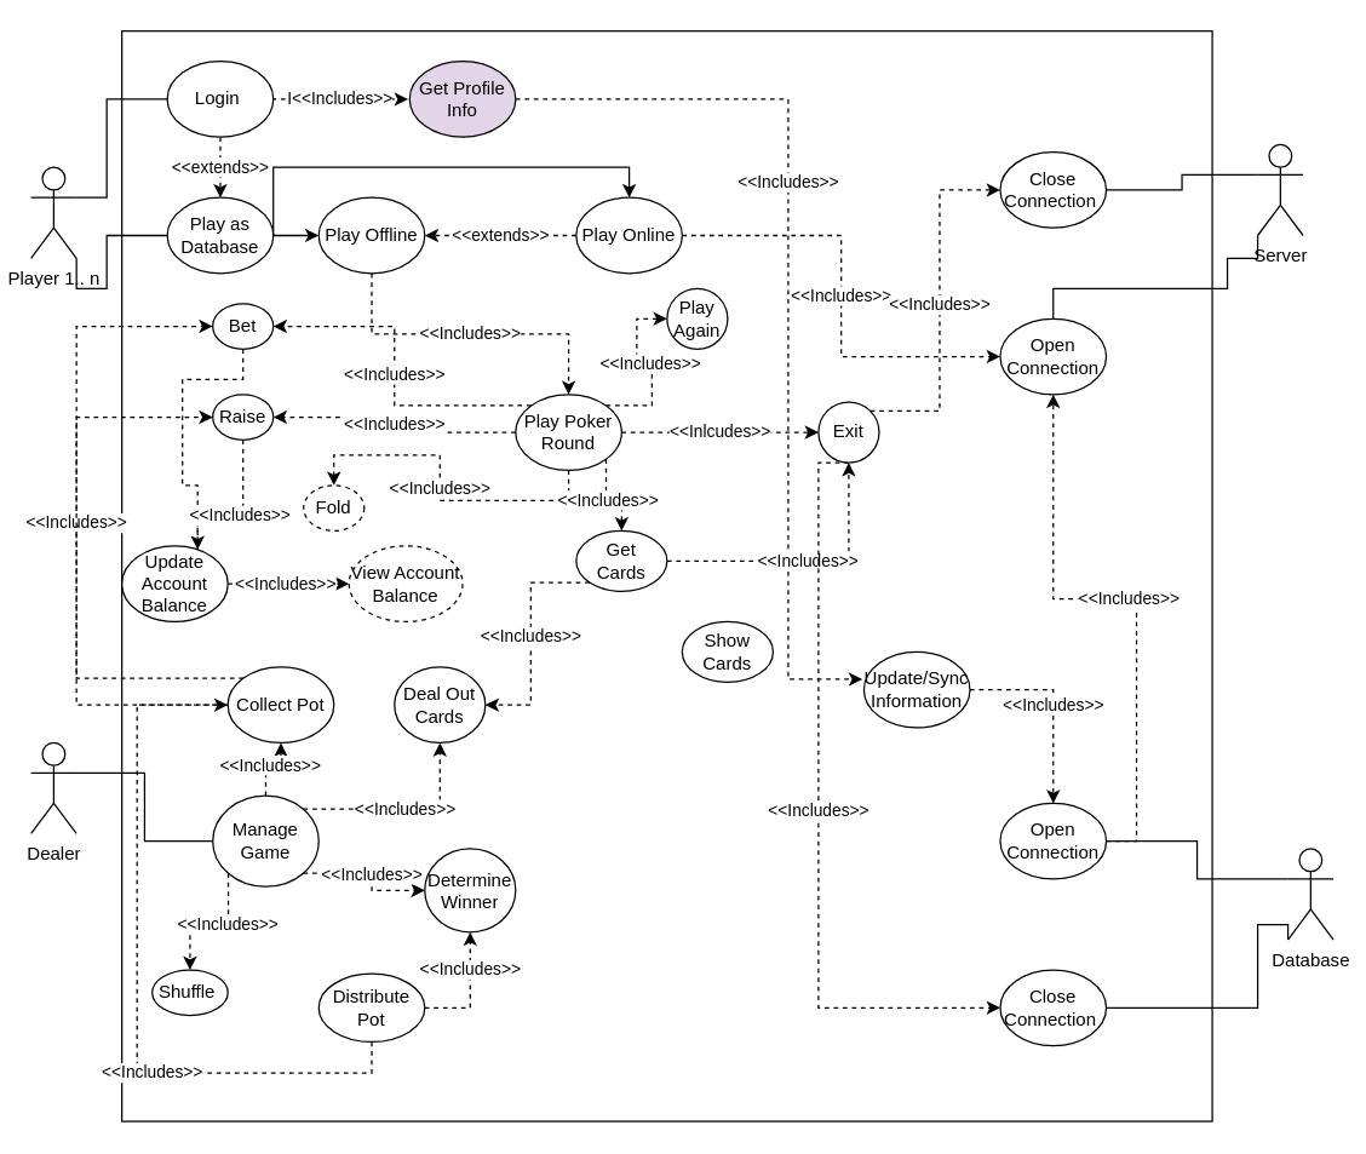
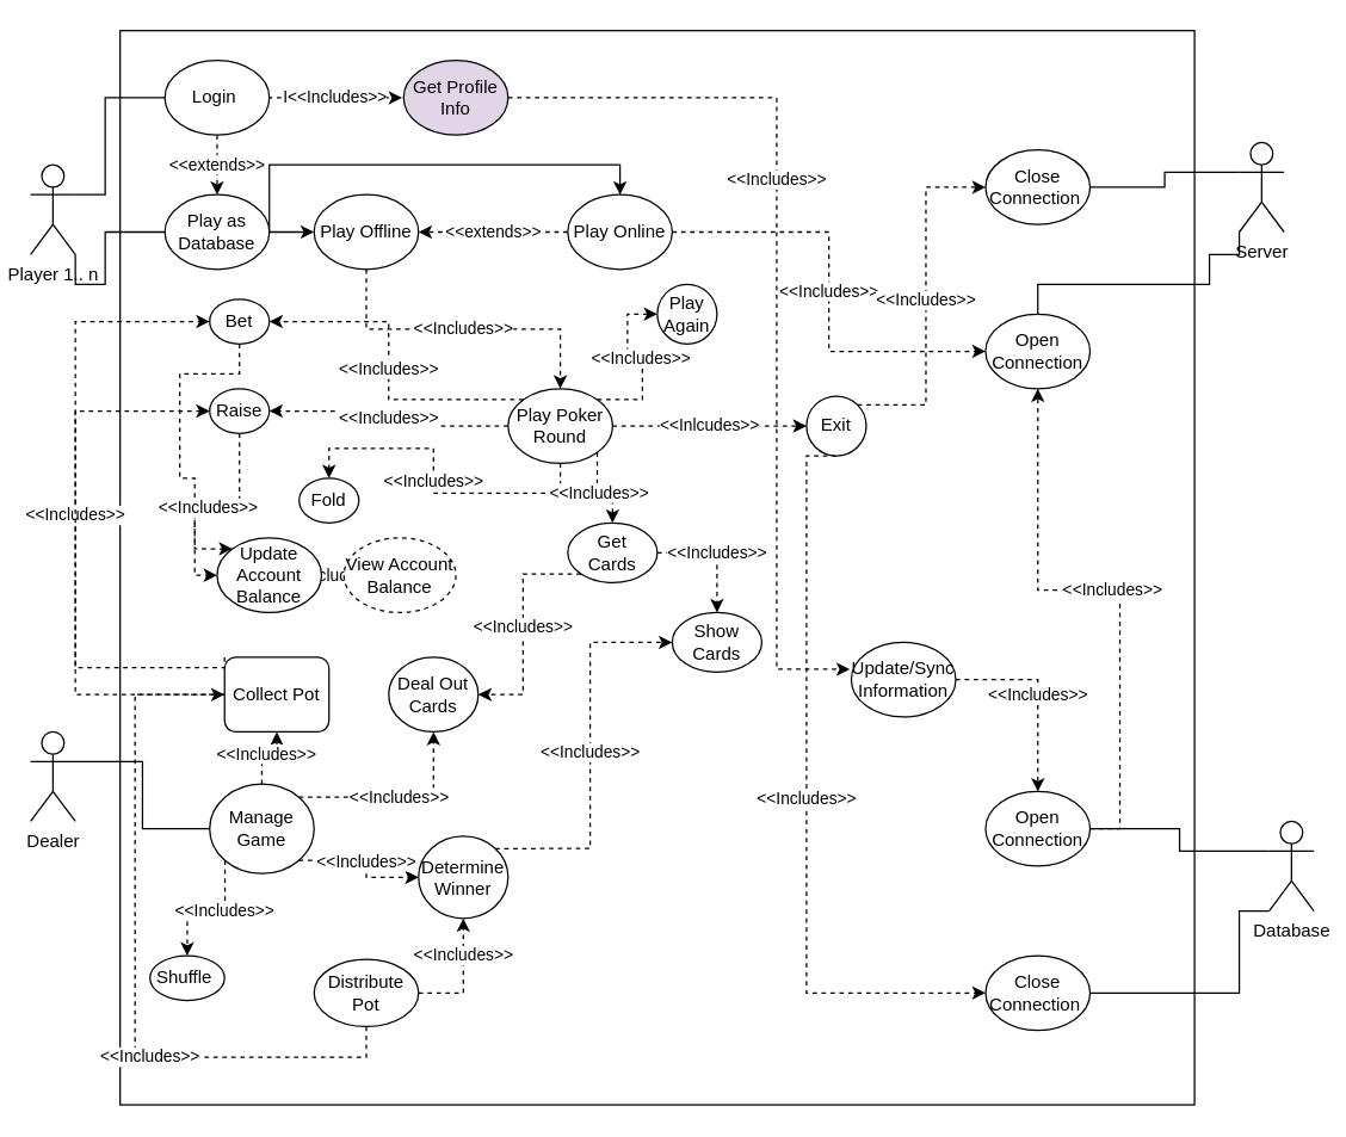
  <mxCell id="0" />
  <mxCell id="1" parent="0" />
  <mxCell id="2" value="" style="whiteSpace=wrap;html=1;aspect=fixed;gradientColor=#ffffff;" vertex="1" parent="1"><mxGeometry x="80" y="20" width="720" height="720" as="geometry" /></mxCell>
  <mxCell id="3" style="edgeStyle=orthogonalEdgeStyle;rounded=0;orthogonalLoop=1;jettySize=auto;html=1;exitX=1;exitY=1;exitDx=0;exitDy=0;exitPerimeter=0;endArrow=none;endFill=0;" edge="1" parent="1" source="5" target="26"><mxGeometry relative="1" as="geometry"><Array as="points"><mxPoint x="50" y="190" /><mxPoint x="70" y="190" /><mxPoint x="70" y="155" /></Array></mxGeometry></mxCell>
  <mxCell id="4" style="edgeStyle=orthogonalEdgeStyle;rounded=0;orthogonalLoop=1;jettySize=auto;html=1;exitX=1;exitY=0.333;exitDx=0;exitDy=0;exitPerimeter=0;entryX=0;entryY=0.5;entryDx=0;entryDy=0;endArrow=none;endFill=0;" edge="1" parent="1" source="5" target="23"><mxGeometry relative="1" as="geometry"><Array as="points"><mxPoint x="70" y="130" /><mxPoint x="70" y="65" /></Array></mxGeometry></mxCell>
  <mxCell id="5" value="Player 1.. n" style="shape=umlActor;verticalLabelPosition=bottom;verticalAlign=top;html=1;outlineConnect=0;" vertex="1" parent="1"><mxGeometry x="20" y="110" width="30" height="60" as="geometry" /></mxCell>
  <mxCell id="6" style="edgeStyle=orthogonalEdgeStyle;rounded=0;orthogonalLoop=1;jettySize=auto;html=1;exitX=1;exitY=0.333;exitDx=0;exitDy=0;exitPerimeter=0;endArrow=none;endFill=0;" edge="1" parent="1" source="7" target="62"><mxGeometry relative="1" as="geometry" /></mxCell>
  <mxCell id="7" value="Dealer" style="shape=umlActor;verticalLabelPosition=bottom;verticalAlign=top;html=1;outlineConnect=0;" vertex="1" parent="1"><mxGeometry x="20" y="490" width="30" height="60" as="geometry" /></mxCell>
  <mxCell id="8" style="edgeStyle=orthogonalEdgeStyle;rounded=0;orthogonalLoop=1;jettySize=auto;html=1;exitX=0;exitY=1;exitDx=0;exitDy=0;exitPerimeter=0;endArrow=none;endFill=0;" edge="1" parent="1" source="10" target="14"><mxGeometry relative="1" as="geometry"><Array as="points"><mxPoint x="810" y="170" /><mxPoint x="810" y="190" /><mxPoint x="695" y="190" /></Array></mxGeometry></mxCell>
  <mxCell id="9" style="edgeStyle=orthogonalEdgeStyle;rounded=0;orthogonalLoop=1;jettySize=auto;html=1;exitX=0;exitY=0.333;exitDx=0;exitDy=0;exitPerimeter=0;endArrow=none;endFill=0;" edge="1" parent="1" source="10" target="15"><mxGeometry relative="1" as="geometry" /></mxCell>
  <mxCell id="10" value="Server" style="shape=umlActor;verticalLabelPosition=bottom;verticalAlign=top;html=1;outlineConnect=0;" vertex="1" parent="1"><mxGeometry x="830" y="95" width="30" height="60" as="geometry" /></mxCell>
  <mxCell id="11" style="edgeStyle=orthogonalEdgeStyle;rounded=0;orthogonalLoop=1;jettySize=auto;html=1;exitX=0;exitY=0.333;exitDx=0;exitDy=0;exitPerimeter=0;endArrow=none;endFill=0;" edge="1" parent="1" source="13" target="17"><mxGeometry relative="1" as="geometry" /></mxCell>
  <mxCell id="12" style="edgeStyle=orthogonalEdgeStyle;rounded=0;orthogonalLoop=1;jettySize=auto;html=1;exitX=0;exitY=1;exitDx=0;exitDy=0;exitPerimeter=0;entryX=1;entryY=0.5;entryDx=0;entryDy=0;endArrow=none;endFill=0;" edge="1" parent="1" source="13" target="20"><mxGeometry relative="1" as="geometry"><Array as="points"><mxPoint x="830" y="610" /><mxPoint x="830" y="665" /></Array></mxGeometry></mxCell>
- <mxCell id="13" value="Database" style="shape=umlActor;verticalLabelPosition=bottom;verticalAlign=top;html=1;outlineConnect=0;" vertex="1" parent="1"><mxGeometry x="850" y="560" width="30" height="60" as="geometry" /></mxCell>
+ <mxCell id="13" value="Database" style="shape=umlActor;verticalLabelPosition=bottom;verticalAlign=top;html=1;outlineConnect=0;" vertex="1" parent="1"><mxGeometry x="850" y="550" width="30" height="60" as="geometry" /></mxCell>
  <mxCell id="14" value="Open Connection" style="ellipse;whiteSpace=wrap;html=1;" vertex="1" parent="1"><mxGeometry x="660" y="210" width="70" height="50" as="geometry" /></mxCell>
  <mxCell id="15" value="Close Connection&amp;nbsp;" style="ellipse;whiteSpace=wrap;html=1;" vertex="1" parent="1"><mxGeometry x="660" y="100" width="70" height="50" as="geometry" /></mxCell>
  <mxCell id="16" value="&amp;lt;&amp;lt;Includes&amp;gt;&amp;gt;" style="edgeStyle=orthogonalEdgeStyle;rounded=0;orthogonalLoop=1;jettySize=auto;html=1;dashed=1;exitX=1;exitY=0.5;exitDx=0;exitDy=0;" edge="1" parent="1" source="17" target="14"><mxGeometry relative="1" as="geometry" /></mxCell>
  <mxCell id="17" value="Open Connection" style="ellipse;whiteSpace=wrap;html=1;" vertex="1" parent="1"><mxGeometry x="660" y="530" width="70" height="50" as="geometry" /></mxCell>
  <mxCell id="18" value="&amp;lt;&amp;lt;Includes&amp;gt;&amp;gt;" style="edgeStyle=orthogonalEdgeStyle;rounded=0;orthogonalLoop=1;jettySize=auto;html=1;dashed=1;" edge="1" parent="1" source="19" target="17"><mxGeometry relative="1" as="geometry" /></mxCell>
  <mxCell id="19" value="Update/Sync Information" style="ellipse;whiteSpace=wrap;html=1;" vertex="1" parent="1"><mxGeometry x="570" y="430" width="70" height="50" as="geometry" /></mxCell>
  <mxCell id="20" value="Close Connection&amp;nbsp;" style="ellipse;whiteSpace=wrap;html=1;" vertex="1" parent="1"><mxGeometry x="660" y="640" width="70" height="50" as="geometry" /></mxCell>
  <mxCell id="21" value="I&amp;lt;&amp;lt;Includes&amp;gt;&amp;gt;" style="edgeStyle=orthogonalEdgeStyle;rounded=0;orthogonalLoop=1;jettySize=auto;html=1;exitX=1;exitY=0.5;exitDx=0;exitDy=0;dashed=1;" edge="1" parent="1"><mxGeometry relative="1" as="geometry"><mxPoint x="179" y="65" as="sourcePoint" /><mxPoint x="269" y="65" as="targetPoint" /></mxGeometry></mxCell>
  <mxCell id="22" value="&amp;lt;&amp;lt;extends&amp;gt;&amp;gt;" style="edgeStyle=orthogonalEdgeStyle;rounded=0;orthogonalLoop=1;jettySize=auto;html=1;exitX=0.5;exitY=1;exitDx=0;exitDy=0;dashed=1;endArrow=classic;endFill=1;" edge="1" parent="1" source="23" target="26"><mxGeometry relative="1" as="geometry" /></mxCell>
  <mxCell id="23" value="Login&amp;nbsp;" style="ellipse;whiteSpace=wrap;html=1;" vertex="1" parent="1"><mxGeometry x="110" y="40" width="70" height="50" as="geometry" /></mxCell>
  <mxCell id="24" style="edgeStyle=orthogonalEdgeStyle;rounded=0;orthogonalLoop=1;jettySize=auto;html=1;exitX=1;exitY=0.5;exitDx=0;exitDy=0;endArrow=classic;endFill=1;" edge="1" parent="1" source="26" target="33"><mxGeometry relative="1" as="geometry" /></mxCell>
  <mxCell id="25" style="edgeStyle=orthogonalEdgeStyle;rounded=0;orthogonalLoop=1;jettySize=auto;html=1;exitX=1;exitY=0.5;exitDx=0;exitDy=0;entryX=0.5;entryY=0;entryDx=0;entryDy=0;endArrow=classic;endFill=1;" edge="1" parent="1" source="26" target="31"><mxGeometry relative="1" as="geometry"><Array as="points"><mxPoint x="180" y="110" /><mxPoint x="415" y="110" /></Array></mxGeometry></mxCell>
  <mxCell id="26" value="Play as Database" style="ellipse;whiteSpace=wrap;html=1;" vertex="1" parent="1"><mxGeometry x="110" y="130" width="70" height="50" as="geometry" /></mxCell>
  <mxCell id="27" value="&amp;lt;&amp;lt;Includes&amp;gt;&amp;gt;" style="edgeStyle=orthogonalEdgeStyle;rounded=0;orthogonalLoop=1;jettySize=auto;html=1;entryX=-0.014;entryY=0.36;entryDx=0;entryDy=0;entryPerimeter=0;dashed=1;" edge="1" parent="1" source="28" target="19"><mxGeometry x="-0.232" relative="1" as="geometry"><Array as="points"><mxPoint x="520" y="65" /><mxPoint x="520" y="448" /></Array><mxPoint as="offset" /></mxGeometry></mxCell>
  <mxCell id="28" value="Get Profile Info" style="ellipse;whiteSpace=wrap;html=1;fillColor=#e1d5e7;" vertex="1" parent="1"><mxGeometry x="270" y="40" width="70" height="50" as="geometry" /></mxCell>
  <mxCell id="29" value="&amp;lt;&amp;lt;extends&amp;gt;&amp;gt;" style="edgeStyle=orthogonalEdgeStyle;rounded=0;orthogonalLoop=1;jettySize=auto;html=1;exitX=0;exitY=0.5;exitDx=0;exitDy=0;entryX=1;entryY=0.5;entryDx=0;entryDy=0;endArrow=classic;endFill=1;dashed=1;" edge="1" parent="1" source="31" target="33"><mxGeometry relative="1" as="geometry" /></mxCell>
  <mxCell id="30" value="&amp;lt;&amp;lt;Includes&amp;gt;&amp;gt;" style="edgeStyle=orthogonalEdgeStyle;rounded=0;orthogonalLoop=1;jettySize=auto;html=1;entryX=0;entryY=0.5;entryDx=0;entryDy=0;dashed=1;endArrow=classic;endFill=1;" edge="1" parent="1" source="31" target="14"><mxGeometry relative="1" as="geometry" /></mxCell>
  <mxCell id="31" value="Play Online&lt;span style=&quot;color: rgba(0 , 0 , 0 , 0) ; font-family: monospace ; font-size: 0px&quot;&gt;%3CmxGraphModel%3E%3Croot%3E%3CmxCell%20id%3D%220%22%2F%3E%3CmxCell%20id%3D%221%22%20parent%3D%220%22%2F%3E%3CmxCell%20id%3D%222%22%20value%3D%22Play%20as%20Guest%22%20style%3D%22ellipse%3BwhiteSpace%3Dwrap%3Bhtml%3D1%3B%22%20vertex%3D%221%22%20parent%3D%221%22%3E%3CmxGeometry%20x%3D%22110%22%20y%3D%22140%22%20width%3D%2270%22%20height%3D%2250%22%20as%3D%22geometry%22%2F%3E%3C%2FmxCell%3E%3C%2Froot%3E%3C%2FmxGraphModel%3E&lt;/span&gt;" style="ellipse;whiteSpace=wrap;html=1;" vertex="1" parent="1"><mxGeometry x="380" y="130" width="70" height="50" as="geometry" /></mxCell>
  <mxCell id="32" value="&amp;lt;&amp;lt;Includes&amp;gt;&amp;gt;" style="edgeStyle=orthogonalEdgeStyle;rounded=0;orthogonalLoop=1;jettySize=auto;html=1;exitX=0.5;exitY=1;exitDx=0;exitDy=0;endArrow=classic;endFill=1;dashed=1;" edge="1" parent="1" source="33" target="40"><mxGeometry relative="1" as="geometry" /></mxCell>
  <mxCell id="33" value="Play Offline" style="ellipse;whiteSpace=wrap;html=1;" vertex="1" parent="1"><mxGeometry x="210" y="130" width="70" height="50" as="geometry" /></mxCell>
  <mxCell id="34" value="&amp;lt;&amp;lt;Includes&amp;gt;&amp;gt;" style="edgeStyle=orthogonalEdgeStyle;rounded=0;orthogonalLoop=1;jettySize=auto;html=1;exitX=0;exitY=0;exitDx=0;exitDy=0;entryX=1;entryY=0.5;entryDx=0;entryDy=0;dashed=1;endArrow=classic;endFill=1;" edge="1" parent="1" source="40" target="42"><mxGeometry relative="1" as="geometry" /></mxCell>
  <mxCell id="35" value="&amp;lt;&amp;lt;Includes&amp;gt;&amp;gt;" style="edgeStyle=orthogonalEdgeStyle;rounded=0;orthogonalLoop=1;jettySize=auto;html=1;exitX=0;exitY=0.5;exitDx=0;exitDy=0;entryX=1;entryY=0.5;entryDx=0;entryDy=0;dashed=1;endArrow=classic;endFill=1;" edge="1" parent="1" source="40" target="44"><mxGeometry relative="1" as="geometry" /></mxCell>
  <mxCell id="36" value="&amp;lt;&amp;lt;Includes&amp;gt;&amp;gt;" style="edgeStyle=orthogonalEdgeStyle;rounded=0;orthogonalLoop=1;jettySize=auto;html=1;exitX=0.5;exitY=1;exitDx=0;exitDy=0;dashed=1;endArrow=classic;endFill=1;" edge="1" parent="1" source="40" target="45"><mxGeometry relative="1" as="geometry" /></mxCell>
  <mxCell id="37" value="&amp;lt;&amp;lt;Includes&amp;gt;&amp;gt;" style="edgeStyle=orthogonalEdgeStyle;rounded=0;orthogonalLoop=1;jettySize=auto;html=1;exitX=1;exitY=1;exitDx=0;exitDy=0;dashed=1;endArrow=classic;endFill=1;" edge="1" parent="1" source="40" target="52"><mxGeometry relative="1" as="geometry" /></mxCell>
  <mxCell id="38" value="&amp;lt;&amp;lt;Includes&amp;gt;&amp;gt;" style="edgeStyle=orthogonalEdgeStyle;rounded=0;orthogonalLoop=1;jettySize=auto;html=1;exitX=1;exitY=0;exitDx=0;exitDy=0;entryX=0;entryY=0.5;entryDx=0;entryDy=0;dashed=1;endArrow=classic;endFill=1;" edge="1" parent="1" source="40" target="53"><mxGeometry relative="1" as="geometry" /></mxCell>
  <mxCell id="39" value="&amp;lt;&amp;lt;Inlcudes&amp;gt;&amp;gt;" style="edgeStyle=orthogonalEdgeStyle;rounded=0;orthogonalLoop=1;jettySize=auto;html=1;dashed=1;endArrow=classic;endFill=1;" edge="1" parent="1" source="40" target="56"><mxGeometry relative="1" as="geometry" /></mxCell>
  <mxCell id="40" value="Play Poker Round" style="ellipse;whiteSpace=wrap;html=1;gradientColor=#ffffff;" vertex="1" parent="1"><mxGeometry x="340" y="260" width="70" height="50" as="geometry" /></mxCell>
  <mxCell id="41" style="edgeStyle=orthogonalEdgeStyle;rounded=0;orthogonalLoop=1;jettySize=auto;html=1;exitX=0.5;exitY=1;exitDx=0;exitDy=0;entryX=0;entryY=0;entryDx=0;entryDy=0;dashed=1;endArrow=classic;endFill=1;" edge="1" parent="1" source="42" target="47"><mxGeometry relative="1" as="geometry"><Array as="points"><mxPoint x="120" y="250" /><mxPoint x="120" y="320" /><mxPoint x="130" y="320" /></Array></mxGeometry></mxCell>
  <mxCell id="42" value="Bet" style="ellipse;whiteSpace=wrap;html=1;gradientColor=#ffffff;" vertex="1" parent="1"><mxGeometry x="140" y="200" width="40" height="30" as="geometry" /></mxCell>
  <mxCell id="43" value="&amp;lt;&amp;lt;Includes&amp;gt;&amp;gt;" style="edgeStyle=orthogonalEdgeStyle;rounded=0;orthogonalLoop=1;jettySize=auto;html=1;exitX=0.5;exitY=1;exitDx=0;exitDy=0;dashed=1;endArrow=classic;endFill=1;" edge="1" parent="1" source="44" target="47"><mxGeometry x="0.021" relative="1" as="geometry"><Array as="points"><mxPoint x="160" y="340" /><mxPoint x="130" y="340" /></Array><mxPoint as="offset" /></mxGeometry></mxCell>
  <mxCell id="44" value="Raise" style="ellipse;whiteSpace=wrap;html=1;gradientColor=#ffffff;" vertex="1" parent="1"><mxGeometry x="140" y="260" width="40" height="30" as="geometry" /></mxCell>
- <mxCell id="45" value="Fold" style="ellipse;whiteSpace=wrap;html=1;gradientColor=#ffffff;dashed=1;" vertex="1" parent="1"><mxGeometry x="200" y="320" width="40" height="30" as="geometry" /></mxCell>
+ <mxCell id="45" value="Fold" style="ellipse;whiteSpace=wrap;html=1;gradientColor=#ffffff;" vertex="1" parent="1"><mxGeometry x="200" y="320" width="40" height="30" as="geometry" /></mxCell>
  <mxCell id="46" value="&amp;lt;&amp;lt;Includes&amp;gt;&amp;gt;" style="edgeStyle=orthogonalEdgeStyle;rounded=0;orthogonalLoop=1;jettySize=auto;html=1;exitX=1;exitY=0.5;exitDx=0;exitDy=0;dashed=1;endArrow=classic;endFill=1;" edge="1" parent="1" source="47" target="48"><mxGeometry x="-0.059" relative="1" as="geometry"><mxPoint as="offset" /></mxGeometry></mxCell>
- <mxCell id="47" value="Update Account Balance" style="ellipse;whiteSpace=wrap;html=1;gradientColor=#ffffff;" vertex="1" parent="1"><mxGeometry x="80" y="360" width="70" height="50" as="geometry" /></mxCell>
+ <mxCell id="47" value="Update Account Balance" style="ellipse;whiteSpace=wrap;html=1;gradientColor=#ffffff;" vertex="1" parent="1"><mxGeometry x="145" y="360" width="70" height="50" as="geometry" /></mxCell>
  <mxCell id="48" value="View Account Balance" style="ellipse;whiteSpace=wrap;html=1;gradientColor=#ffffff;dashed=1;" vertex="1" parent="1"><mxGeometry x="230" y="360" width="75" height="50" as="geometry" /></mxCell>
  <mxCell id="49" value="Shuffle&amp;nbsp;" style="ellipse;whiteSpace=wrap;html=1;gradientColor=#ffffff;" vertex="1" parent="1"><mxGeometry x="100" y="640" width="50" height="30" as="geometry" /></mxCell>
  <mxCell id="50" value="&amp;lt;&amp;lt;Includes&amp;gt;&amp;gt;" style="edgeStyle=orthogonalEdgeStyle;rounded=0;orthogonalLoop=1;jettySize=auto;html=1;exitX=0;exitY=1;exitDx=0;exitDy=0;entryX=1;entryY=0.5;entryDx=0;entryDy=0;dashed=1;endArrow=classic;endFill=1;" edge="1" parent="1" source="52" target="63"><mxGeometry relative="1" as="geometry" /></mxCell>
- <mxCell id="51" value="&amp;lt;&amp;lt;Includes&amp;gt;&amp;gt;" style="edgeStyle=orthogonalEdgeStyle;rounded=0;orthogonalLoop=1;jettySize=auto;html=1;dashed=1;endArrow=classic;endFill=1;" edge="1" parent="1" source="52" target="56"><mxGeometry relative="1" as="geometry" /></mxCell>
+ <mxCell id="51" value="&amp;lt;&amp;lt;Includes&amp;gt;&amp;gt;" style="edgeStyle=orthogonalEdgeStyle;rounded=0;orthogonalLoop=1;jettySize=auto;html=1;dashed=1;endArrow=classic;endFill=1;" edge="1" parent="1" source="52" target="57"><mxGeometry relative="1" as="geometry" /></mxCell>
  <mxCell id="52" value="Get&lt;br&gt;Cards" style="ellipse;whiteSpace=wrap;html=1;gradientColor=#ffffff;" vertex="1" parent="1"><mxGeometry x="380" y="350" width="60" height="40" as="geometry" /></mxCell>
  <mxCell id="53" value="Play Again" style="ellipse;whiteSpace=wrap;html=1;gradientColor=#ffffff;" vertex="1" parent="1"><mxGeometry x="440" y="190" width="40" height="40" as="geometry" /></mxCell>
  <mxCell id="54" value="&amp;lt;&amp;lt;Includes&amp;gt;&amp;gt;" style="edgeStyle=orthogonalEdgeStyle;rounded=0;orthogonalLoop=1;jettySize=auto;html=1;exitX=1;exitY=0;exitDx=0;exitDy=0;entryX=0;entryY=0.5;entryDx=0;entryDy=0;dashed=1;endArrow=classic;endFill=1;" edge="1" parent="1" source="56" target="15"><mxGeometry relative="1" as="geometry" /></mxCell>
  <mxCell id="55" value="&amp;lt;&amp;lt;Includes&amp;gt;&amp;gt;" style="edgeStyle=orthogonalEdgeStyle;rounded=0;orthogonalLoop=1;jettySize=auto;html=1;exitX=0.5;exitY=1;exitDx=0;exitDy=0;entryX=0;entryY=0.5;entryDx=0;entryDy=0;dashed=1;endArrow=classic;endFill=1;" edge="1" parent="1" source="56" target="20"><mxGeometry relative="1" as="geometry"><Array as="points"><mxPoint x="540" y="305" /><mxPoint x="540" y="665" /></Array></mxGeometry></mxCell>
  <mxCell id="56" value="Exit" style="ellipse;whiteSpace=wrap;html=1;gradientColor=#ffffff;" vertex="1" parent="1"><mxGeometry x="540" y="265" width="40" height="40" as="geometry" /></mxCell>
  <mxCell id="57" value="Show Cards" style="ellipse;whiteSpace=wrap;html=1;gradientColor=#ffffff;" vertex="1" parent="1"><mxGeometry x="450" y="410" width="60" height="40" as="geometry" /></mxCell>
  <mxCell id="58" value="&amp;lt;&amp;lt;Includes&amp;gt;&amp;gt;" style="edgeStyle=orthogonalEdgeStyle;rounded=0;orthogonalLoop=1;jettySize=auto;html=1;exitX=1;exitY=0;exitDx=0;exitDy=0;endArrow=classic;endFill=1;dashed=1;" edge="1" parent="1" source="62" target="63"><mxGeometry relative="1" as="geometry" /></mxCell>
  <mxCell id="59" value="&amp;lt;&amp;lt;Includes&amp;gt;&amp;gt;" style="edgeStyle=orthogonalEdgeStyle;rounded=0;orthogonalLoop=1;jettySize=auto;html=1;exitX=0;exitY=1;exitDx=0;exitDy=0;dashed=1;endArrow=classic;endFill=1;" edge="1" parent="1" source="62" target="49"><mxGeometry x="-0.234" relative="1" as="geometry"><mxPoint as="offset" /></mxGeometry></mxCell>
  <mxCell id="60" value="&amp;lt;&amp;lt;Includes&amp;gt;&amp;gt;" style="edgeStyle=orthogonalEdgeStyle;rounded=0;orthogonalLoop=1;jettySize=auto;html=1;exitX=1;exitY=1;exitDx=0;exitDy=0;entryX=0;entryY=0.5;entryDx=0;entryDy=0;dashed=1;endArrow=classic;endFill=1;" edge="1" parent="1" source="62" target="65"><mxGeometry relative="1" as="geometry" /></mxCell>
  <mxCell id="61" value="&amp;lt;&amp;lt;Includes&amp;gt;&amp;gt;" style="edgeStyle=orthogonalEdgeStyle;rounded=0;orthogonalLoop=1;jettySize=auto;html=1;exitX=0.5;exitY=0;exitDx=0;exitDy=0;dashed=1;endArrow=classic;endFill=1;" edge="1" parent="1" source="62" target="68"><mxGeometry relative="1" as="geometry" /></mxCell>
  <mxCell id="62" value="Manage Game" style="ellipse;whiteSpace=wrap;html=1;gradientColor=#ffffff;" vertex="1" parent="1"><mxGeometry x="140" y="525" width="70" height="60" as="geometry" /></mxCell>
  <mxCell id="63" value="Deal Out Cards" style="ellipse;whiteSpace=wrap;html=1;gradientColor=#ffffff;" vertex="1" parent="1"><mxGeometry x="260" y="440" width="60" height="50" as="geometry" /></mxCell>
+ <mxCell id="64" value="&amp;lt;&amp;lt;Includes&amp;gt;&amp;gt;" style="edgeStyle=orthogonalEdgeStyle;rounded=0;orthogonalLoop=1;jettySize=auto;html=1;exitX=1;exitY=0;exitDx=0;exitDy=0;entryX=0;entryY=0.5;entryDx=0;entryDy=0;dashed=1;endArrow=classic;endFill=1;" edge="1" parent="1" source="65" target="57"><mxGeometry relative="1" as="geometry" /></mxCell>
  <mxCell id="65" value="Determine Winner" style="ellipse;whiteSpace=wrap;html=1;gradientColor=#ffffff;" vertex="1" parent="1"><mxGeometry x="280" y="560" width="60" height="55" as="geometry" /></mxCell>
  <mxCell id="66" value="&amp;lt;&amp;lt;Includes&amp;gt;&amp;gt;" style="edgeStyle=orthogonalEdgeStyle;rounded=0;orthogonalLoop=1;jettySize=auto;html=1;entryX=0;entryY=0.5;entryDx=0;entryDy=0;dashed=1;endArrow=classic;endFill=1;" edge="1" parent="1" source="68" target="42"><mxGeometry relative="1" as="geometry"><Array as="points"><mxPoint x="50" y="465" /><mxPoint x="50" y="215" /></Array></mxGeometry></mxCell>
  <mxCell id="67" style="edgeStyle=orthogonalEdgeStyle;rounded=0;orthogonalLoop=1;jettySize=auto;html=1;exitX=0;exitY=0;exitDx=0;exitDy=0;entryX=0;entryY=0.5;entryDx=0;entryDy=0;dashed=1;endArrow=classic;endFill=1;" edge="1" parent="1" source="68" target="44"><mxGeometry relative="1" as="geometry"><Array as="points"><mxPoint x="50" y="447" /><mxPoint x="50" y="275" /></Array></mxGeometry></mxCell>
- <mxCell id="68" value="Collect Pot" style="ellipse;whiteSpace=wrap;html=1;gradientColor=#ffffff;" vertex="1" parent="1"><mxGeometry x="150" y="440" width="70" height="50" as="geometry" /></mxCell>
+ <mxCell id="68" value="Collect Pot" style="whiteSpace=wrap;html=1;gradientColor=#ffffff;rounded=1;" vertex="1" parent="1"><mxGeometry x="150" y="440" width="70" height="50" as="geometry" /></mxCell>
  <mxCell id="69" value="&amp;lt;&amp;lt;Includes&amp;gt;&amp;gt;" style="edgeStyle=orthogonalEdgeStyle;rounded=0;orthogonalLoop=1;jettySize=auto;html=1;exitX=1;exitY=0.5;exitDx=0;exitDy=0;entryX=0.5;entryY=1;entryDx=0;entryDy=0;dashed=1;endArrow=classic;endFill=1;" edge="1" parent="1" source="71" target="65"><mxGeometry x="0.375" relative="1" as="geometry"><mxPoint as="offset" /></mxGeometry></mxCell>
  <mxCell id="70" value="&amp;lt;&amp;lt;Includes&amp;gt;&amp;gt;" style="edgeStyle=orthogonalEdgeStyle;rounded=0;orthogonalLoop=1;jettySize=auto;html=1;exitX=0.5;exitY=1;exitDx=0;exitDy=0;entryX=0;entryY=0.5;entryDx=0;entryDy=0;dashed=1;endArrow=classic;endFill=1;" edge="1" parent="1" source="71" target="68"><mxGeometry x="-0.308" relative="1" as="geometry"><Array as="points"><mxPoint x="245" y="708" /><mxPoint x="90" y="708" /><mxPoint x="90" y="465" /></Array><mxPoint as="offset" /></mxGeometry></mxCell>
  <mxCell id="71" value="Distribute Pot" style="ellipse;whiteSpace=wrap;html=1;gradientColor=#ffffff;" vertex="1" parent="1"><mxGeometry x="210" y="642.5" width="70" height="45" as="geometry" /></mxCell>
